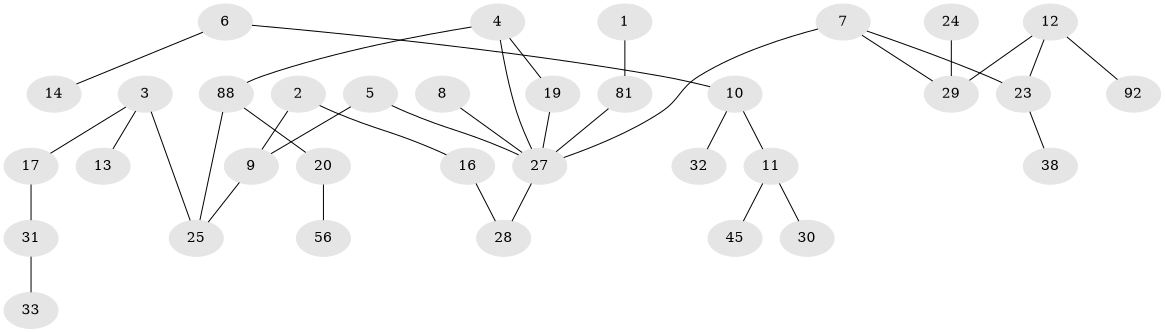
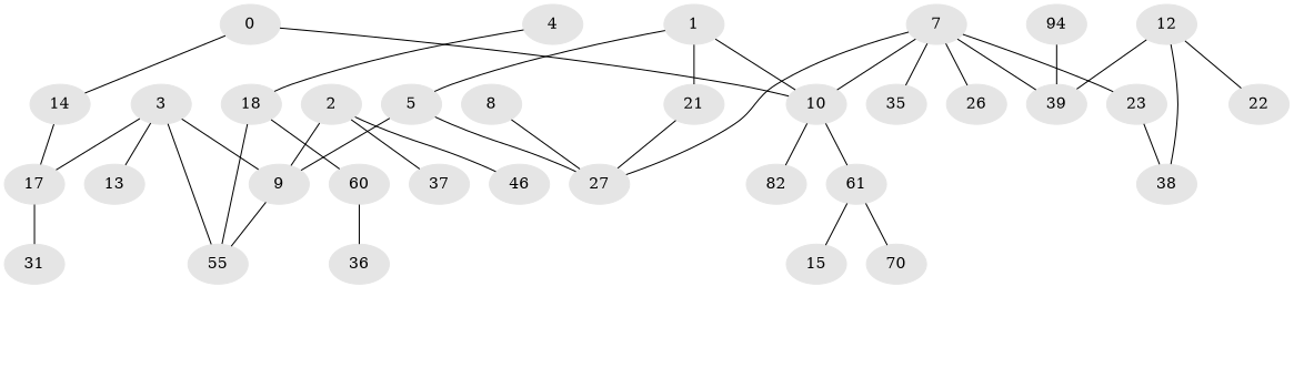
  graph {
    node [color=gray90 style=filled]
    edge [weight=1.0]
    1
    5
    10
-   21 [label=81]
+   21
    9
    27
-   11
-   32
+   11 [label=61]
+   32 [label=82]
    2
-   16
-   25
-   28
+   16 [label=46]
+   37
+   25 [label=55]
    3
    13
    17
    31
    4
-   18 [label=88]
-   19
-   20
-   6
+   18
+   20 [label=60]
+   6 [label=0]
    14
    7
    23
-   29
+   26
+   29 [label=39]
+   35
    n29 [label=38]
    8
-   15 [label=45]
-   30
+   15
+   30 [label=70]
    12
-   22 [label=92]
-   33
-   36 [label=56]
-   24
+   22
+   36
+   24 [label=94]
+   1 -- 5
+   1 -- 10
    1 -- 21
    5 -- 9
    5 -- 27
    10 -- 11
    10 -- 32
    21 -- 27
    9 -- 25
-   27 -- 28
    11 -- 15
    11 -- 30
    2 -- 9
    2 -- 16
-   16 -- 28
+   2 -- 37 [weight=2.0]
+   3 -- 9
    3 -- 25
    3 -- 13
    3 -- 17
    17 -- 31
-   31 -- 33
-   4 -- 27
    4 -- 18
-   4 -- 19
    18 -- 25
    18 -- 20
-   19 -- 27
    20 -- 36
    6 -- 10
    6 -- 14
+   14 -- 17
+   7 -- 10
    7 -- 27
    7 -- 23
+   7 -- 26
    7 -- 29
+   7 -- 35
    23 -- n29
    8 -- 27
-   12 -- 23
+   12 -- n29
    12 -- 29
    12 -- 22
    24 -- 29
  }
